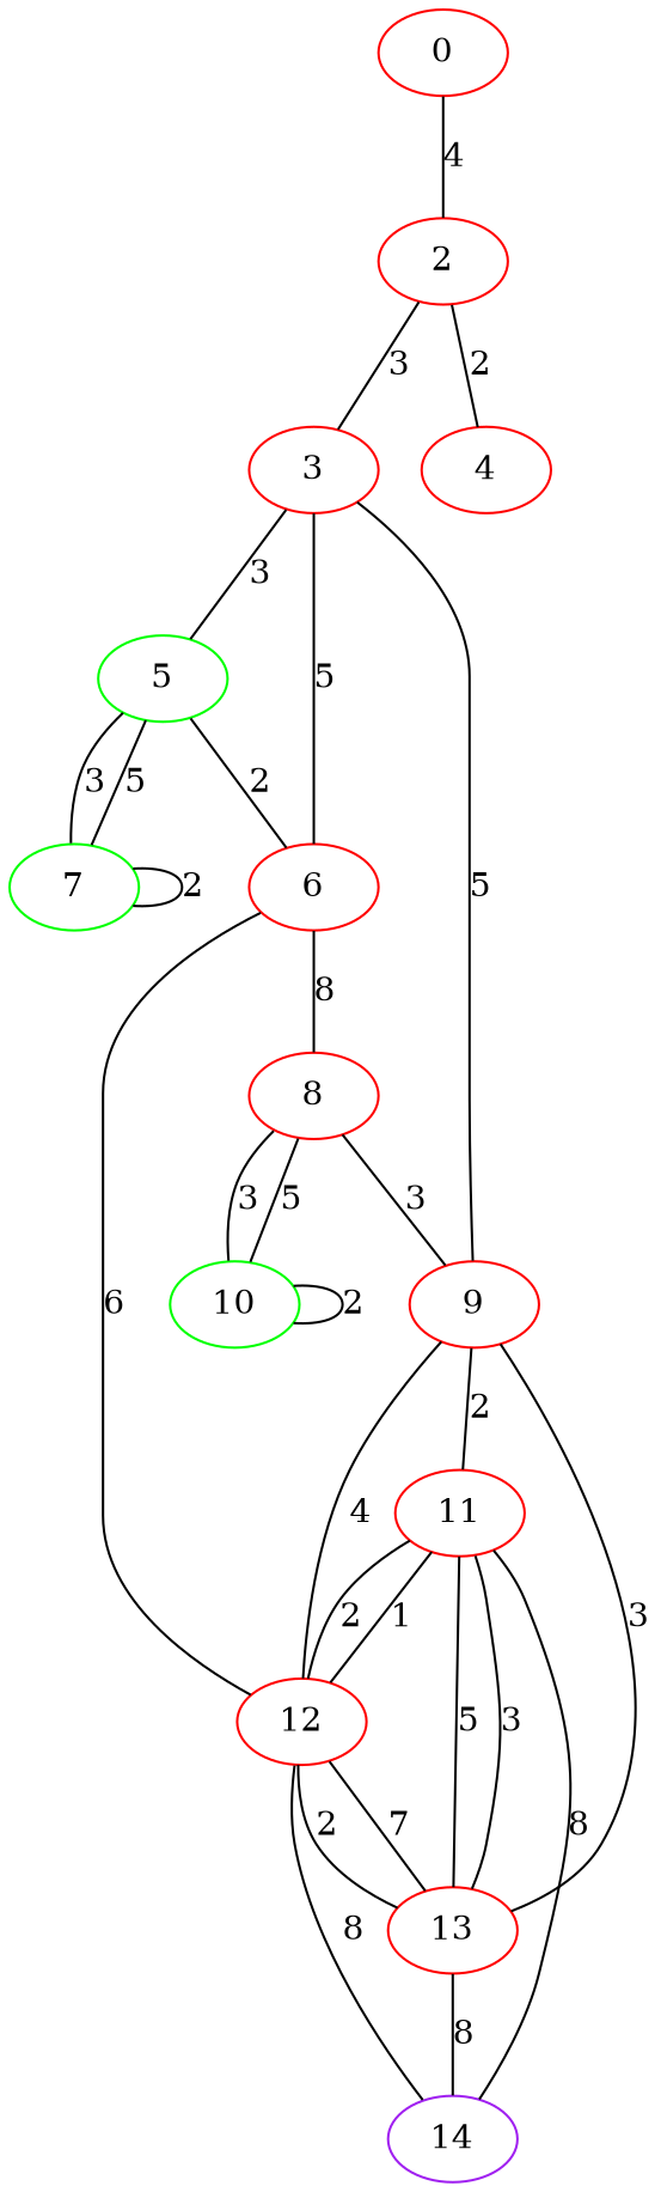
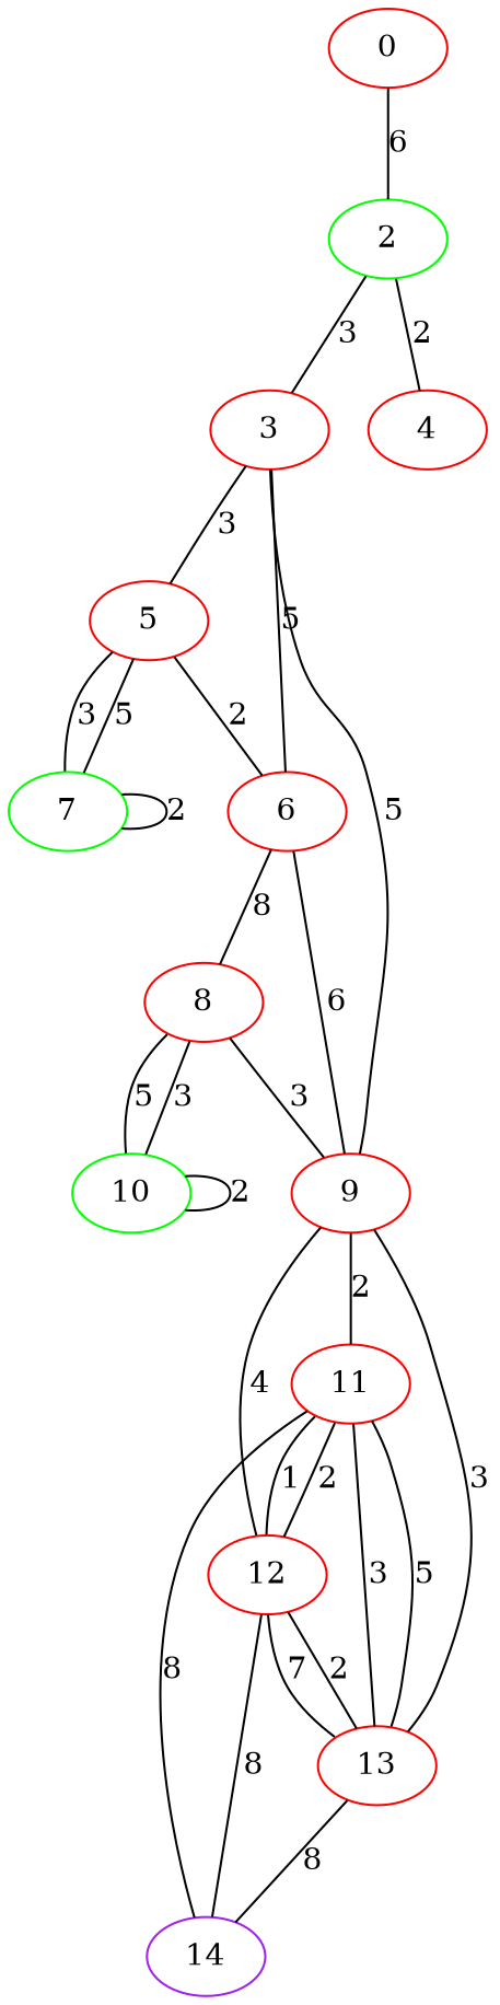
  graph {
    node [color=red weight=1]
    0
-   2
+   2 [color=green]
    3
    4
-   5 [color=green]
+   5
    6
    9
    7 [color=green weight=2]
    8
    10 [color=green weight=2]
    11
    12
    13
    14 [color=purple weight=4]
-   0 -- 2 [label=4]
+   0 -- 2 [label=6]
    2 -- 3 [label=3]
    2 -- 4 [label=2]
    3 -- 5 [label=3]
    3 -- 6 [label=5]
    3 -- 9 [label=5]
    5 -- 6 [label=2]
    5 -- 7 [label=3]
    5 -- 7 [label=5]
-   6 -- 12 [label=6]
+   6 -- 9 [label=6]
    6 -- 8 [label=8]
    9 -- 11 [label=2]
    9 -- 12 [label=4]
    9 -- 13 [label=3]
    7 -- 7 [label=2]
    8 -- 9 [label=3]
    8 -- 10 [label=3]
    8 -- 10 [label=5]
    10 -- 10 [label=2]
    11 -- 12 [label=1]
    11 -- 12 [label=2]
    11 -- 13 [label=3]
    11 -- 13 [label=5]
    11 -- 14 [label=8]
    12 -- 13 [label=2]
    12 -- 13 [label=7]
    12 -- 14 [label=8]
    13 -- 14 [label=8]
  }
